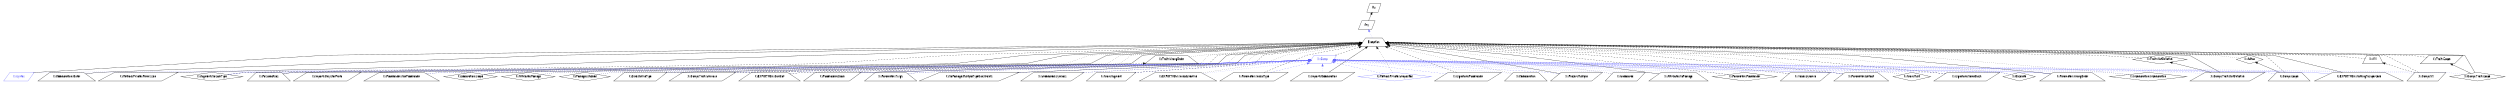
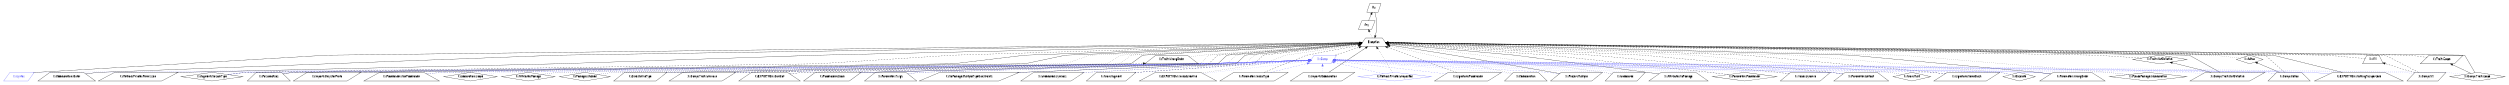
  digraph {
    fontname="Patrick Hand"
    rankdir=BT
    splines=polyline
    node [color="#000000" fontcolor="#000000" fontname="Patrick Hand" shape=parallelogram]
    edge [color="#000000" fontname="Patrick Hand" style=dotted]
    "X::Comp" [color="#6666FF" fontcolor="#6666FF"]
    Exception [shape=trapezium]
    Any
    Mu
    "X::Syntax" [color="#6666FF" fontcolor="#6666FF"]
    "X::Redeclaration::Outer" [shape=trapezium]
    "X::Method::Private::Permission"
    "X::Augment::NoSuchType" [shape=diamond]
    "X::PoisonedAlias" [shape=trapezium]
    "X::Import::OnlystarProto"
    "X::Placeholder::NonPlaceholder" [shape=trapezium]
    "X::Declaration::Scope" [shape=diamond]
    "X::Attribute::Package" [shape=diamond]
    "X::Package::Stubbed" [shape=diamond]
    "X::Bind::NativeType"
    n16 [label="X::Trait::WrongOrder" shape=trapezium]
    "X::Comp::Trait::Unknown"
    "X::EXPORTHOW::Conflict" [shape=trapezium]
    "X::Placeholder::Block"
    "X::Parameter::Twigil" [shape=trapezium]
    n21 [label="X::NoPackage::MultipleTypeConstraints"]
    "X::Undeclared::Symbols"
    "X::Anon::Augment"
    "X::EXPORTHOW::InvalidDirective" [shape=trapezium]
    "X::Parameter::InvalidType"
    "X::Import::Redeclaration"
    "X::Method::Private::Unqualified" [color="#6666FF" shape=diamond]
    "X::Signature::Placeholder"
    "X::Redeclaration" [shape=trapezium]
    "X::Phaser::Multiple"
    "X::Undeclared"
    "X::Attribute::NoPackage" [shape=trapezium]
    "X::Parameter::Placeholder" [shape=diamond]
    "X::Value::Dynamic"
    "X::Parameter::Default" [shape=trapezium]
    "X::Anon::Multi" [shape=diamond]
    "X::Signature::NameClash"
    "X::Trait::NotOnNative" [shape=diamond]
    "X::Comp::Trait::NotOnNative"
    "X::Obsolete" [shape=diamond]
    "X::Parameter::WrongOrder" [shape=trapezium]
    "X::AdHoc" [shape=diamond]
-   "X::Comp::AdHoc" [shape=trapezium label="X::Comp::Scope"]
-   "X::PseudoPackage::InDeclaration" [shape=diamond label="X::InDeclaration::InDeclaration"]
+   "X::Comp::AdHoc" [shape=trapezium]
+   "X::PseudoPackage::InDeclaration" [shape=diamond]
    "X::EXPORTHOW::NothingToSupersede" [shape=trapezium]
    "X::NYI" [shape=trapezium]
    "X::Comp::NYI"
    "X::Trait::Scope"
    "X::Comp::Trait::Scope" [shape=diamond]
    "X::Comp" -> Exception [style=dashed]
-   Exception -> Any [color="#6666FF"]
+   Exception -> Any
    Any -> Mu [style=solid]
    "X::Syntax" -> "X::Comp" [color="#6666FF"]
    "X::Syntax" -> Exception [style=solid]
    "X::Redeclaration::Outer" -> "X::Comp" [color="#6666FF"]
    "X::Redeclaration::Outer" -> Exception [style=solid]
    "X::Method::Private::Permission" -> "X::Comp" [color="#6666FF"]
    "X::Method::Private::Permission" -> Exception [style=solid]
    "X::Augment::NoSuchType" -> "X::Comp" [color="#6666FF" style=solid]
    "X::Augment::NoSuchType" -> Exception [style=dashed]
    "X::PoisonedAlias" -> "X::Comp" [color="#6666FF" style=dashed]
    "X::PoisonedAlias" -> Exception [style=solid]
    "X::Import::OnlystarProto" -> "X::Comp" [color="#6666FF"]
    "X::Import::OnlystarProto" -> Exception [style=solid]
    "X::Placeholder::NonPlaceholder" -> "X::Comp" [color="#6666FF" style=dashed]
    "X::Placeholder::NonPlaceholder" -> Exception
    "X::Declaration::Scope" -> "X::Comp" [color="#6666FF"]
-   "X::Declaration::Scope" -> Exception [style=solid]
+   Mu -> Exception [style=solid]
    "X::Attribute::Package" -> "X::Comp" [color="#6666FF"]
    "X::Attribute::Package" -> Exception
    "X::Package::Stubbed" -> "X::Comp" [color="#6666FF"]
    "X::Package::Stubbed" -> Exception
    "X::Bind::NativeType" -> "X::Comp" [color="#6666FF" style=dashed]
    "X::Bind::NativeType" -> Exception [style=solid]
    n16 -> Exception
    "X::Comp::Trait::Unknown" -> "X::Comp" [color="#6666FF" style=dashed]
    "X::Comp::Trait::Unknown" -> Exception
    "X::Comp::Trait::Unknown" -> n16 [style=dashed]
    "X::EXPORTHOW::Conflict" -> "X::Comp" [color="#6666FF"]
    "X::EXPORTHOW::Conflict" -> Exception [style=dashed]
    "X::Placeholder::Block" -> "X::Comp" [color="#6666FF" style=solid]
    "X::Placeholder::Block" -> Exception [style=solid]
    "X::Parameter::Twigil" -> "X::Comp" [color="#6666FF" style=dashed]
    "X::Parameter::Twigil" -> Exception
    n21 -> "X::Comp" [color="#6666FF" style=dashed]
    n21 -> Exception [style=solid]
    "X::Undeclared::Symbols" -> "X::Comp" [color="#6666FF" style=dashed]
    "X::Undeclared::Symbols" -> Exception
    "X::Anon::Augment" -> "X::Comp" [color="#6666FF" style=dashed]
    "X::Anon::Augment" -> Exception [style=dashed]
    "X::EXPORTHOW::InvalidDirective" -> "X::Comp" [color="#6666FF"]
    "X::EXPORTHOW::InvalidDirective" -> Exception
    "X::Parameter::InvalidType" -> "X::Comp" [color="#6666FF" style=dashed]
    "X::Parameter::InvalidType" -> Exception [style=dashed]
    "X::Import::Redeclaration" -> "X::Comp" [color="#6666FF"]
    "X::Import::Redeclaration" -> Exception [style=solid]
    "X::Method::Private::Unqualified" -> "X::Comp" [color="#6666FF" style=dashed]
    "X::Method::Private::Unqualified" -> Exception
    "X::Signature::Placeholder" -> "X::Comp" [color="#6666FF" style=dashed]
    "X::Signature::Placeholder" -> Exception [style=dashed]
    "X::Redeclaration" -> "X::Comp" [color="#6666FF"]
    "X::Redeclaration" -> Exception
    "X::Phaser::Multiple" -> "X::Comp" [color="#6666FF" style=dashed]
    "X::Phaser::Multiple" -> Exception [style=solid]
    "X::Undeclared" -> "X::Comp" [color="#6666FF"]
    "X::Undeclared" -> Exception
    "X::Attribute::NoPackage" -> "X::Comp" [color="#6666FF"]
    "X::Attribute::NoPackage" -> Exception [style=solid]
    "X::Parameter::Placeholder" -> "X::Comp" [color="#6666FF"]
    "X::Parameter::Placeholder" -> Exception [style=dashed]
    "X::Value::Dynamic" -> "X::Comp" [color="#6666FF"]
    "X::Value::Dynamic" -> Exception [style=dashed]
    "X::Parameter::Default" -> "X::Comp" [color="#6666FF" style=solid]
    "X::Parameter::Default" -> Exception [style=dashed]
    "X::Anon::Multi" -> "X::Comp" [color="#6666FF"]
    "X::Anon::Multi" -> Exception
    "X::Signature::NameClash" -> "X::Comp" [color="#6666FF" style=dashed]
    "X::Signature::NameClash" -> Exception [style=dashed]
    "X::Trait::NotOnNative" -> Exception [style=dashed]
    "X::Comp::Trait::NotOnNative" -> "X::Comp" [color="#6666FF"]
    "X::Comp::Trait::NotOnNative" -> Exception [style=solid]
    "X::Comp::Trait::NotOnNative" -> "X::Trait::NotOnNative" [style=solid]
    "X::Obsolete" -> "X::Comp" [color="#6666FF" style=dashed]
    "X::Obsolete" -> Exception
    "X::Parameter::WrongOrder" -> "X::Comp" [color="#6666FF" style=solid]
    "X::Parameter::WrongOrder" -> Exception [style=solid]
    "X::AdHoc" -> Exception
    "X::Comp::AdHoc" -> "X::Comp" [color="#6666FF" style=dashed]
    "X::Comp::AdHoc" -> Exception [style=dashed]
    "X::Comp::AdHoc" -> "X::AdHoc" [style=solid]
    "X::PseudoPackage::InDeclaration" -> "X::Comp" [color="#6666FF"]
    "X::PseudoPackage::InDeclaration" -> Exception
    "X::EXPORTHOW::NothingToSupersede" -> "X::Comp" [color="#6666FF" style=solid]
    "X::EXPORTHOW::NothingToSupersede" -> Exception [style=solid]
    "X::NYI" -> Exception [style=dashed]
    "X::Comp::NYI" -> "X::Comp" [color="#6666FF"]
    "X::Comp::NYI" -> Exception [style=dashed]
    "X::Comp::NYI" -> "X::NYI" [style=dashed]
    "X::Trait::Scope" -> Exception [style=dashed]
    "X::Comp::Trait::Scope" -> "X::Comp" [color="#6666FF"]
    "X::Comp::Trait::Scope" -> Exception [style=solid]
    "X::Comp::Trait::Scope" -> "X::Trait::Scope" [style=solid]
  }
